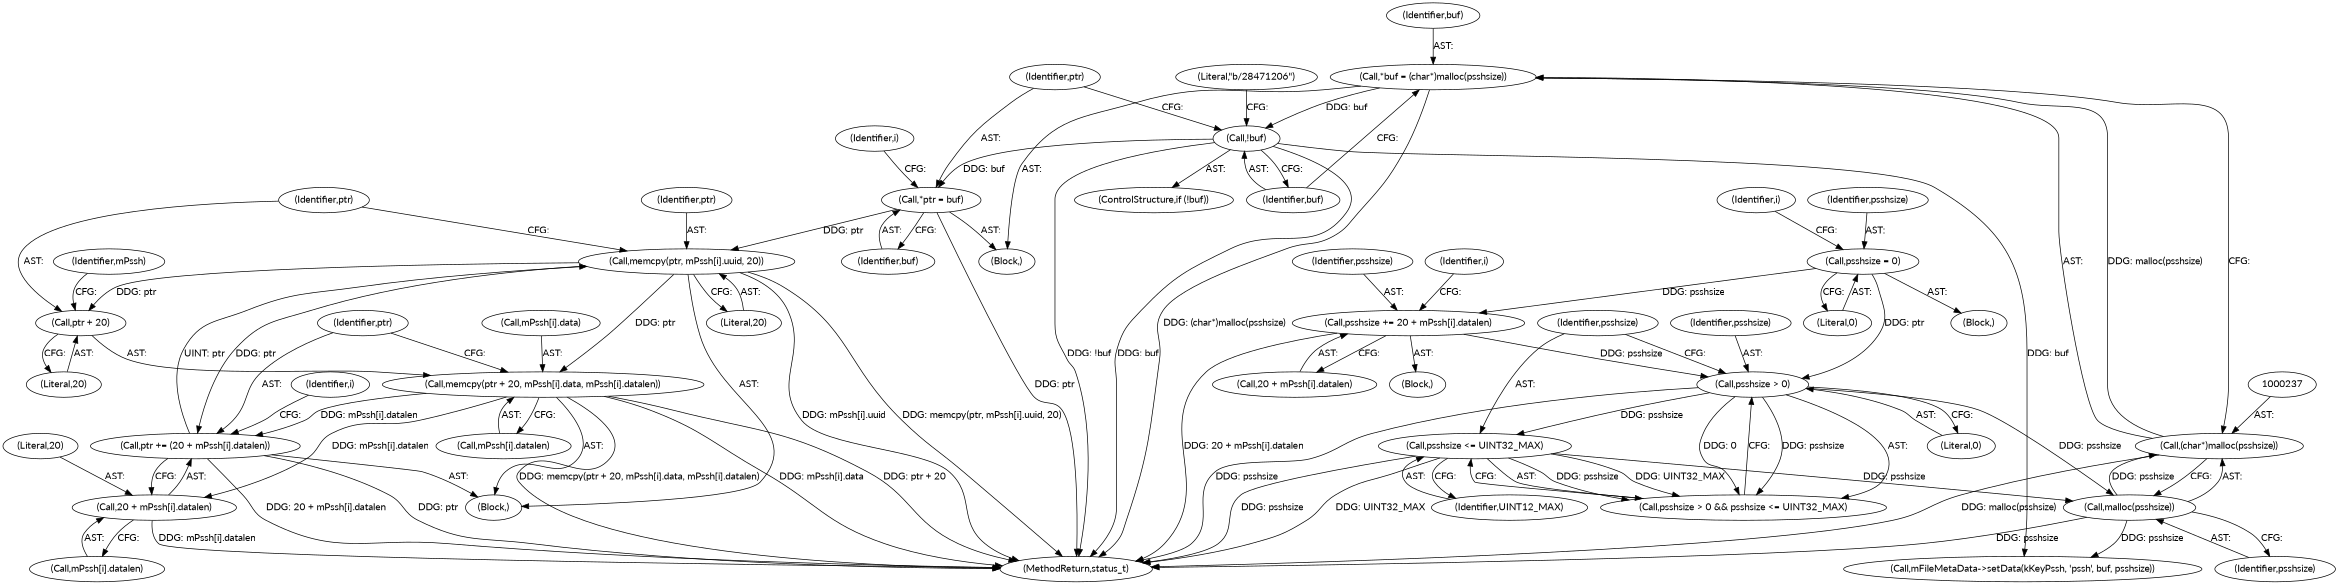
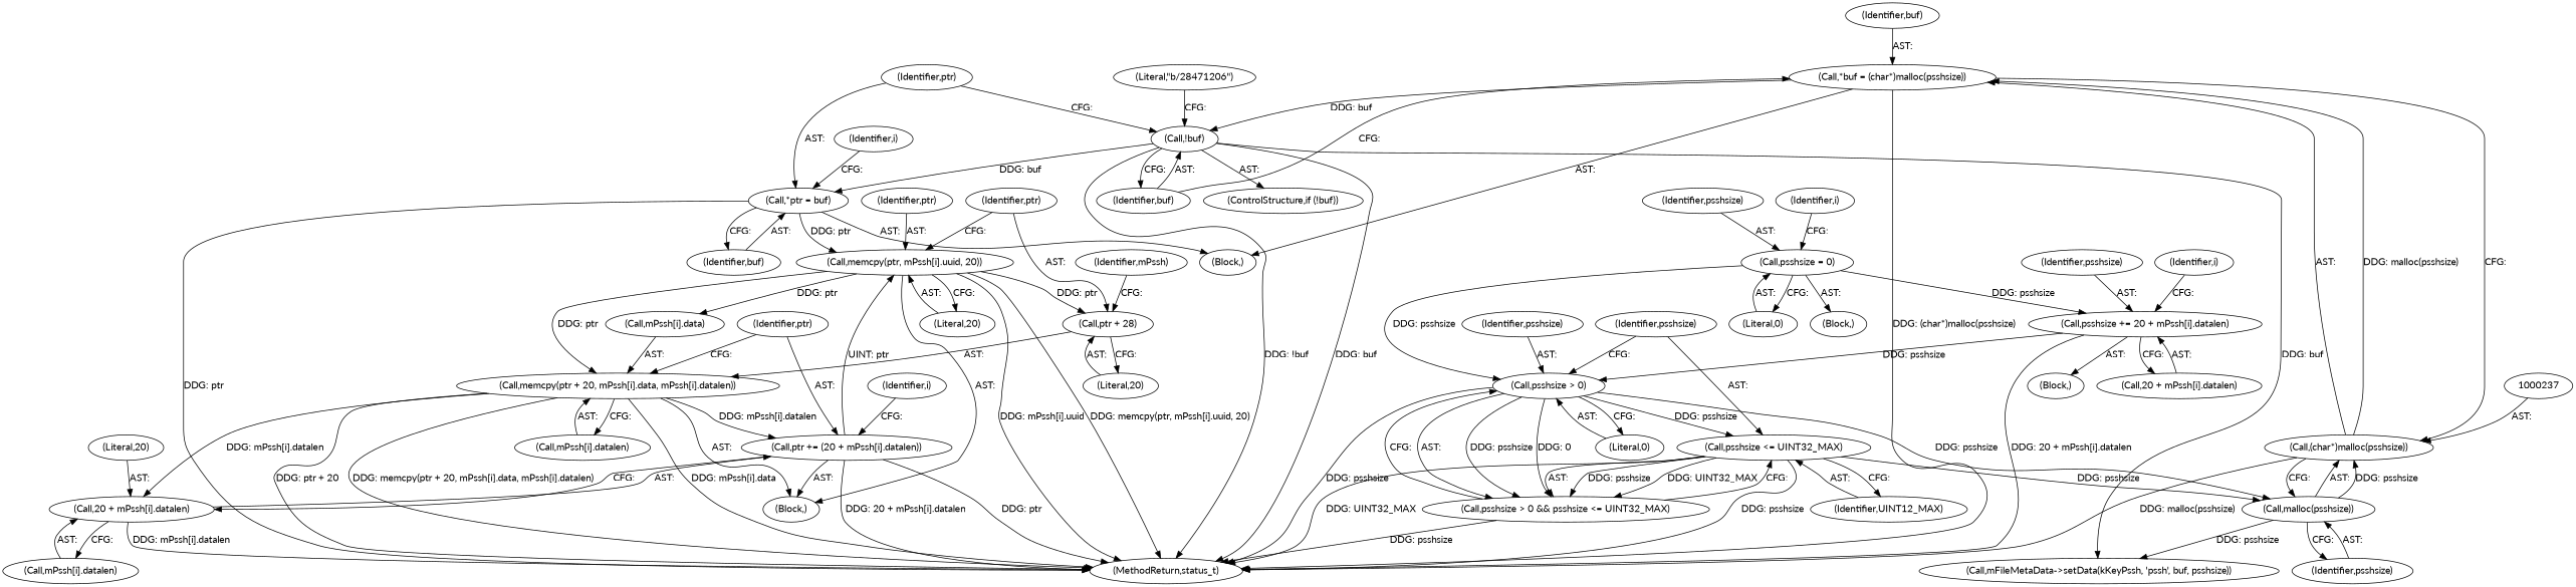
  digraph {
    fontname=Lato
    node [fontname=Lato]
    edge [fontname=Lato]
    n1 [label="(Call,memcpy(ptr, mPssh[i].uuid, 20))"]
    n2 [label="(Call,ptr += (20 + mPssh[i].datalen))"]
    n3 [label="(Call,memcpy(ptr + 20, mPssh[i].data, mPssh[i].datalen))"]
-   n4 [label="(Call,ptr + 20)"]
+   n4 [label="(Call,ptr + 28)"]
    n5 [label="(MethodReturn,status_t)"]
    n6 [label="(Block,)"]
    n7 [label="(Literal,20)"]
    n8 [label="(Call,20 + mPssh[i].datalen)"]
    n9 [label="(Call,mPssh[i].datalen)"]
    n10 [label="(Literal,20)"]
    n11 [label="(Call,mPssh[i].datalen)"]
    n12 [label="(Call,*ptr = buf)"]
    n13 [label="(Identifier,buf)"]
    n14 [label="(Block,)"]
    n15 [label="(Call,!buf)"]
    n16 [label="(ControlStructure,if (!buf))"]
    n17 [label="(Call,mFileMetaData->setData(kKeyPssh, 'pssh', buf, psshsize))"]
    n18 [label="(Identifier,buf)"]
    n19 [label="(Call,*buf = (char*)malloc(psshsize))"]
    n20 [label="(Call,(char*)malloc(psshsize))"]
    n21 [label="(Call,malloc(psshsize))"]
    n22 [label="(Identifier,psshsize)"]
    n23 [label="(Call,psshsize > 0)"]
    n24 [label="(Call,psshsize <= UINT32_MAX)"]
    n25 [label="(Literal,0)"]
    n26 [label="(Call,psshsize > 0 && psshsize <= UINT32_MAX)"]
    n27 [label="(Identifier,UINT12_MAX)"]
    n28 [label="(Call,psshsize += 20 + mPssh[i].datalen)"]
    n29 [label="(Block,)"]
    n30 [label="(Call,20 + mPssh[i].datalen)"]
    n31 [label="(Call,psshsize = 0)"]
    n32 [label="(Block,)"]
    n33 [label="(Literal,0)"]
    n34 [label="(Identifier,ptr)"]
    n35 [label="(Identifier,i)"]
    n36 [label="(Identifier,ptr)"]
    n37 [label="(Identifier,buf)"]
    n38 [label="(Identifier,i)"]
    n39 [label="(Identifier,i)"]
    n40 [label="(Identifier,psshsize)"]
    n41 [label="(Identifier,psshsize)"]
    n42 [label="(Identifier,ptr)"]
    n43 [label="(Call,mPssh[i].data)"]
    n44 [label="(Identifier,psshsize)"]
    n45 [label="(Identifier,ptr)"]
    n46 [label="(Literal,20)"]
    n47 [label="(Literal,\"b/28471206\")"]
    n48 [label="(Identifier,psshsize)"]
    n49 [label="(Identifier,i)"]
    n50 [label="(Identifier,mPssh)"]
    1000237
-   n1 -> n2 [label="DDG: ptr"]
+   n1 -> n43 [label="DDG: ptr"]
    n1 -> n3 [label="DDG: ptr"]
    n1 -> n4 [label="DDG: ptr"]
    n1 -> n5 [label="DDG: mPssh[i].uuid"]
    n1 -> n5 [label="DDG: memcpy(ptr, mPssh[i].uuid, 20)"]
    n1 -> n6 [label="AST: "]
    n1 -> n7 [label="CFG: "]
    n2 -> n1 [label="UINT: ptr"]
    n2 -> n5 [label="DDG: ptr"]
    n2 -> n5 [label="DDG: 20 + mPssh[i].datalen"]
    n2 -> n6 [label="AST: "]
    n2 -> n8 [label="CFG: "]
    n3 -> n2 [label="DDG: mPssh[i].datalen"]
    n3 -> n5 [label="DDG: mPssh[i].data"]
    n3 -> n5 [label="DDG: ptr + 20"]
    n3 -> n5 [label="DDG: memcpy(ptr + 20, mPssh[i].data, mPssh[i].datalen)"]
    n3 -> n6 [label="AST: "]
    n3 -> n8 [label="DDG: mPssh[i].datalen"]
    n3 -> n9 [label="CFG: "]
    n4 -> n3 [label="AST: "]
    n4 -> n10 [label="CFG: "]
    n7 -> n1 [label="AST: "]
    n8 -> n2 [label="AST: "]
    n8 -> n5 [label="DDG: mPssh[i].datalen"]
    n8 -> n11 [label="CFG: "]
    n9 -> n3 [label="AST: "]
    n10 -> n4 [label="AST: "]
    n11 -> n8 [label="AST: "]
    n12 -> n1 [label="DDG: ptr"]
    n12 -> n5 [label="DDG: ptr"]
    n12 -> n13 [label="CFG: "]
    n12 -> n14 [label="AST: "]
    n13 -> n12 [label="AST: "]
    n15 -> n5 [label="DDG: buf"]
    n15 -> n5 [label="DDG: !buf"]
    n15 -> n12 [label="DDG: buf"]
    n15 -> n16 [label="AST: "]
    n15 -> n17 [label="DDG: buf"]
    n15 -> n18 [label="CFG: "]
    n18 -> n15 [label="AST: "]
    n18 -> n19 [label="CFG: "]
    n19 -> n5 [label="DDG: (char*)malloc(psshsize)"]
    n19 -> n14 [label="AST: "]
    n19 -> n15 [label="DDG: buf"]
    n19 -> n20 [label="CFG: "]
    n20 -> n5 [label="DDG: malloc(psshsize)"]
    n20 -> n19 [label="AST: "]
    n20 -> n19 [label="DDG: malloc(psshsize)"]
    n20 -> n21 [label="CFG: "]
-   n21 -> n5 [label="DDG: psshsize"]
+   n26 -> n5 [label="DDG: psshsize"]
    n21 -> n17 [label="DDG: psshsize"]
    n21 -> n20 [label="AST: "]
    n21 -> n20 [label="DDG: psshsize"]
    n21 -> n22 [label="CFG: "]
    n22 -> n21 [label="AST: "]
    n23 -> n5 [label="DDG: psshsize"]
    n23 -> n21 [label="DDG: psshsize"]
    n23 -> n24 [label="DDG: psshsize"]
    n23 -> n25 [label="CFG: "]
    n23 -> n26 [label="AST: "]
    n23 -> n26 [label="DDG: psshsize"]
    n23 -> n26 [label="DDG: 0"]
    n24 -> n5 [label="DDG: UINT32_MAX"]
    n24 -> n5 [label="DDG: psshsize"]
    n24 -> n21 [label="DDG: psshsize"]
    n24 -> n26 [label="AST: "]
    n24 -> n26 [label="DDG: psshsize"]
    n24 -> n26 [label="DDG: UINT32_MAX"]
    n24 -> n27 [label="CFG: "]
    n25 -> n23 [label="AST: "]
    n26 -> n23 [label="CFG: "]
    n26 -> n24 [label="CFG: "]
    n27 -> n24 [label="AST: "]
    n28 -> n5 [label="DDG: 20 + mPssh[i].datalen"]
    n28 -> n23 [label="DDG: psshsize"]
    n28 -> n29 [label="AST: "]
    n28 -> n30 [label="CFG: "]
    n30 -> n28 [label="AST: "]
-   n31 -> n23 [label="DDG: ptr"]
+   n31 -> n23 [label="DDG: psshsize"]
    n31 -> n28 [label="DDG: psshsize"]
    n31 -> n32 [label="AST: "]
    n31 -> n33 [label="CFG: "]
    n33 -> n31 [label="AST: "]
    n34 -> n1 [label="CFG: "]
    n34 -> n4 [label="AST: "]
    n35 -> n12 [label="CFG: "]
    n36 -> n2 [label="AST: "]
    n36 -> n3 [label="CFG: "]
    n37 -> n19 [label="AST: "]
    n38 -> n2 [label="CFG: "]
    n39 -> n31 [label="CFG: "]
    n40 -> n31 [label="AST: "]
    n41 -> n23 [label="AST: "]
    n42 -> n1 [label="AST: "]
    n43 -> n3 [label="AST: "]
    n44 -> n23 [label="CFG: "]
    n44 -> n24 [label="AST: "]
    n45 -> n12 [label="AST: "]
    n45 -> n15 [label="CFG: "]
    n46 -> n8 [label="AST: "]
    n47 -> n15 [label="CFG: "]
    n48 -> n28 [label="AST: "]
    n49 -> n28 [label="CFG: "]
    n50 -> n4 [label="CFG: "]
    1000237 -> n20 [label="AST: "]
  }
